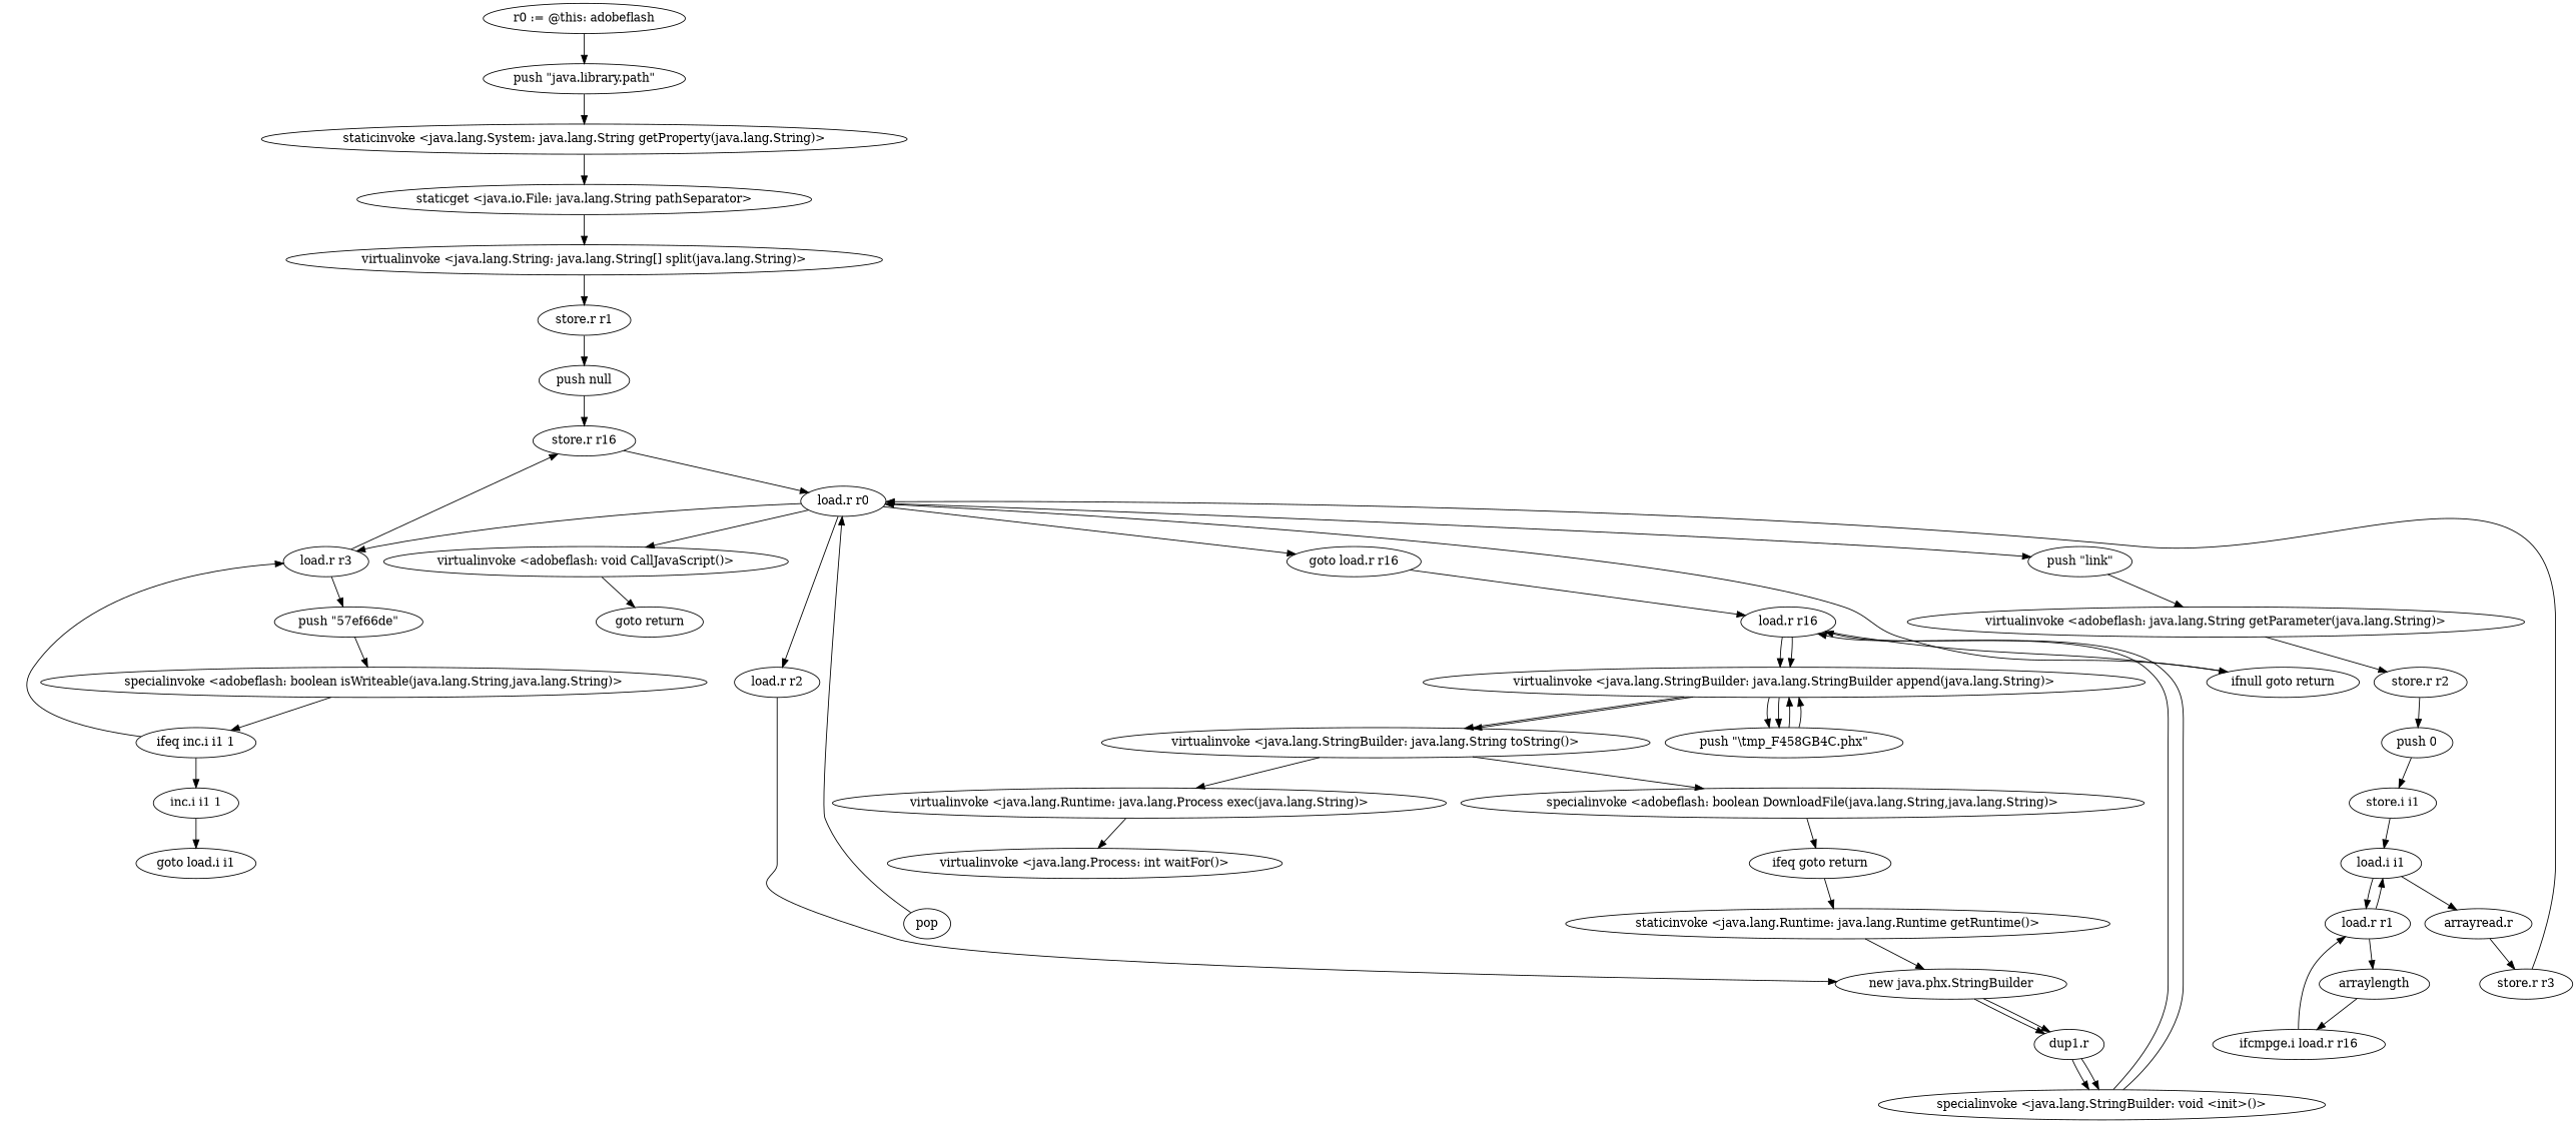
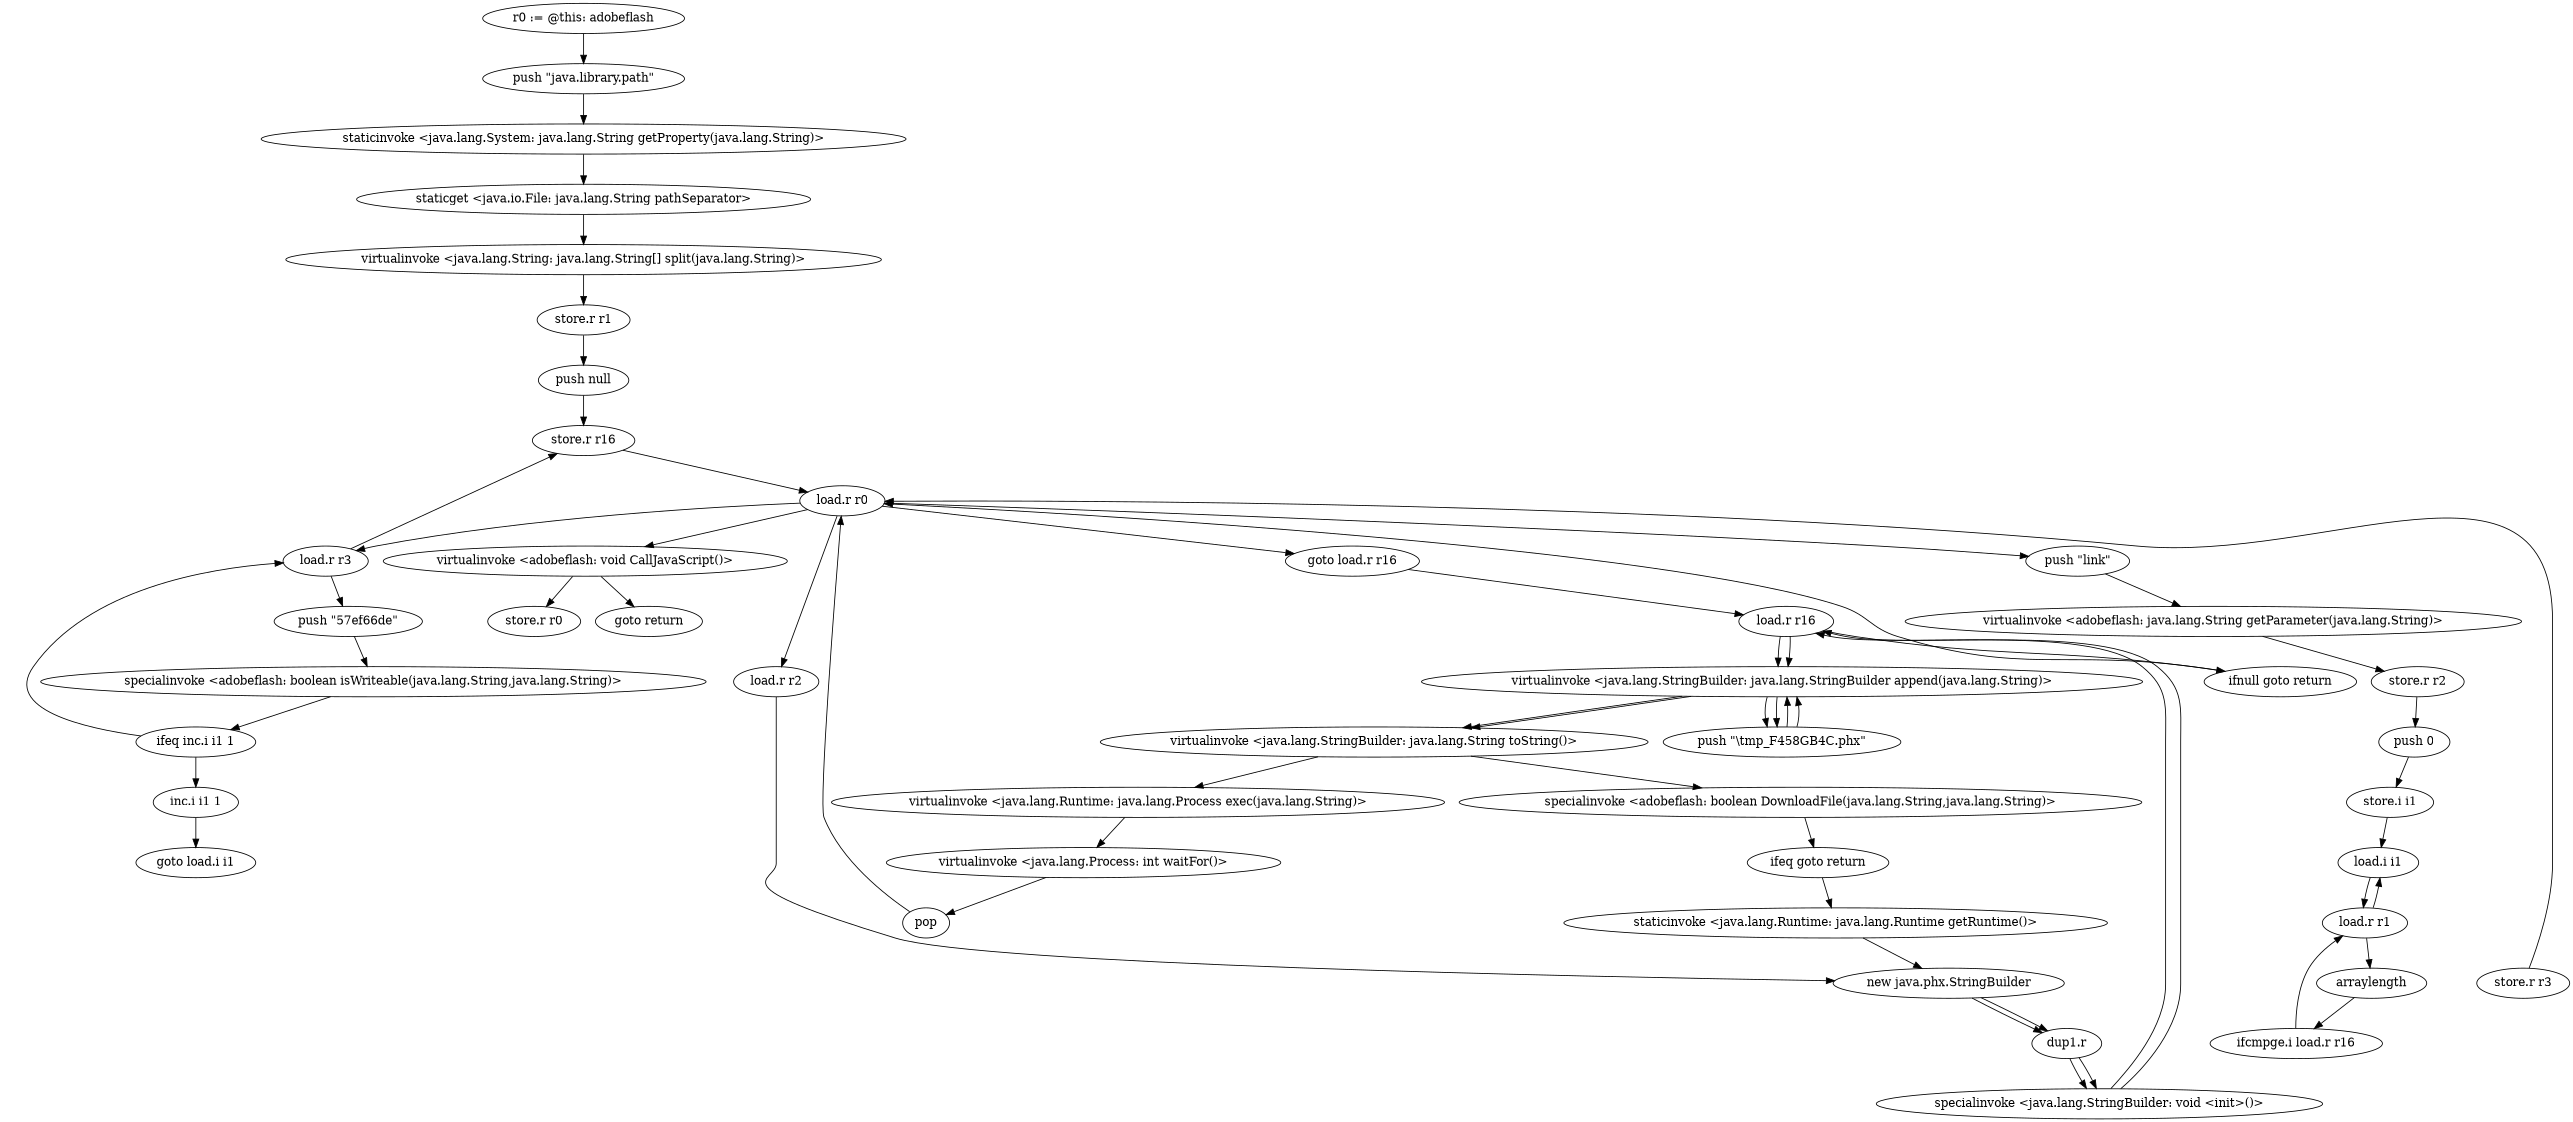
  digraph {
    "r0 := @this: adobeflash"
    "push \"java.library.path\""
    "staticinvoke <java.lang.System: java.lang.String getProperty(java.lang.String)>"
    "staticget <java.io.File: java.lang.String pathSeparator>"
    "virtualinvoke <java.lang.String: java.lang.String[] split(java.lang.String)>"
    "store.r r1"
    "push null"
    "store.r r16"
    "load.r r0"
    "goto load.r r16"
    "push \"link\""
    "load.r r3"
    "load.r r2"
    "virtualinvoke <adobeflash: void CallJavaScript()>"
    "load.r r16"
    "virtualinvoke <adobeflash: java.lang.String getParameter(java.lang.String)>"
    "push \"57ef66de\""
    n18 [label="new java.phx.StringBuilder"]
    "goto return"
+   "store.r r0"
    "store.r r2"
    "push 0"
    "store.i i1"
    "load.i i1"
    "load.r r1"
-   "arrayread.r"
    arraylength
    "store.r r3"
    "ifcmpge.i load.r r16"
    "specialinvoke <adobeflash: boolean isWriteable(java.lang.String,java.lang.String)>"
    "ifeq inc.i i1 1"
    "inc.i i1 1"
    "goto load.i i1"
    "ifnull goto return"
    "virtualinvoke <java.lang.StringBuilder: java.lang.StringBuilder append(java.lang.String)>"
    "push \"\\tmp_F458GB4C.phx\""
    "virtualinvoke <java.lang.StringBuilder: java.lang.String toString()>"
    "dup1.r"
    "specialinvoke <java.lang.StringBuilder: void <init>()>"
    "specialinvoke <adobeflash: boolean DownloadFile(java.lang.String,java.lang.String)>"
    "virtualinvoke <java.lang.Runtime: java.lang.Process exec(java.lang.String)>"
    "ifeq goto return"
    "virtualinvoke <java.lang.Process: int waitFor()>"
    "staticinvoke <java.lang.Runtime: java.lang.Runtime getRuntime()>"
    pop
    "r0 := @this: adobeflash" -> "push \"java.library.path\""
    "push \"java.library.path\"" -> "staticinvoke <java.lang.System: java.lang.String getProperty(java.lang.String)>"
    "staticinvoke <java.lang.System: java.lang.String getProperty(java.lang.String)>" -> "staticget <java.io.File: java.lang.String pathSeparator>"
    "staticget <java.io.File: java.lang.String pathSeparator>" -> "virtualinvoke <java.lang.String: java.lang.String[] split(java.lang.String)>"
    "virtualinvoke <java.lang.String: java.lang.String[] split(java.lang.String)>" -> "store.r r1"
    "store.r r1" -> "push null"
    "push null" -> "store.r r16"
    "store.r r16" -> "load.r r0"
    "load.r r0" -> "goto load.r r16"
    "load.r r0" -> "push \"link\""
    "load.r r0" -> "load.r r3"
    "load.r r0" -> "load.r r2"
    "load.r r0" -> "virtualinvoke <adobeflash: void CallJavaScript()>"
    "goto load.r r16" -> "load.r r16"
    "push \"link\"" -> "virtualinvoke <adobeflash: java.lang.String getParameter(java.lang.String)>"
    "load.r r3" -> "store.r r16"
    "load.r r3" -> "push \"57ef66de\""
    "load.r r2" -> n18
    "virtualinvoke <adobeflash: void CallJavaScript()>" -> "goto return"
+   "virtualinvoke <adobeflash: void CallJavaScript()>" -> "store.r r0"
    "load.r r16" -> "ifnull goto return"
    "load.r r16" -> "virtualinvoke <java.lang.StringBuilder: java.lang.StringBuilder append(java.lang.String)>"
    "load.r r16" -> "virtualinvoke <java.lang.StringBuilder: java.lang.StringBuilder append(java.lang.String)>"
    "virtualinvoke <adobeflash: java.lang.String getParameter(java.lang.String)>" -> "store.r r2"
    "push \"57ef66de\"" -> "specialinvoke <adobeflash: boolean isWriteable(java.lang.String,java.lang.String)>"
    n18 -> "dup1.r"
    n18 -> "dup1.r"
    "store.r r2" -> "push 0"
    "push 0" -> "store.i i1"
    "store.i i1" -> "load.i i1"
    "load.i i1" -> "load.r r1"
-   "load.i i1" -> "arrayread.r"
    "load.r r1" -> "load.i i1"
    "load.r r1" -> arraylength
-   "arrayread.r" -> "store.r r3"
    arraylength -> "ifcmpge.i load.r r16"
    "store.r r3" -> "load.r r0"
    "ifcmpge.i load.r r16" -> "load.r r1"
    "specialinvoke <adobeflash: boolean isWriteable(java.lang.String,java.lang.String)>" -> "ifeq inc.i i1 1"
    "ifeq inc.i i1 1" -> "load.r r3"
    "ifeq inc.i i1 1" -> "inc.i i1 1"
    "inc.i i1 1" -> "goto load.i i1"
    "ifnull goto return" -> "load.r r0"
    "virtualinvoke <java.lang.StringBuilder: java.lang.StringBuilder append(java.lang.String)>" -> "push \"\\tmp_F458GB4C.phx\""
    "virtualinvoke <java.lang.StringBuilder: java.lang.StringBuilder append(java.lang.String)>" -> "push \"\\tmp_F458GB4C.phx\""
    "virtualinvoke <java.lang.StringBuilder: java.lang.StringBuilder append(java.lang.String)>" -> "virtualinvoke <java.lang.StringBuilder: java.lang.String toString()>"
    "virtualinvoke <java.lang.StringBuilder: java.lang.StringBuilder append(java.lang.String)>" -> "virtualinvoke <java.lang.StringBuilder: java.lang.String toString()>"
    "push \"\\tmp_F458GB4C.phx\"" -> "virtualinvoke <java.lang.StringBuilder: java.lang.StringBuilder append(java.lang.String)>"
    "push \"\\tmp_F458GB4C.phx\"" -> "virtualinvoke <java.lang.StringBuilder: java.lang.StringBuilder append(java.lang.String)>"
    "virtualinvoke <java.lang.StringBuilder: java.lang.String toString()>" -> "specialinvoke <adobeflash: boolean DownloadFile(java.lang.String,java.lang.String)>"
    "virtualinvoke <java.lang.StringBuilder: java.lang.String toString()>" -> "virtualinvoke <java.lang.Runtime: java.lang.Process exec(java.lang.String)>"
    "dup1.r" -> "specialinvoke <java.lang.StringBuilder: void <init>()>"
    "dup1.r" -> "specialinvoke <java.lang.StringBuilder: void <init>()>"
    "specialinvoke <java.lang.StringBuilder: void <init>()>" -> "load.r r16"
    "specialinvoke <java.lang.StringBuilder: void <init>()>" -> "load.r r16"
    "specialinvoke <adobeflash: boolean DownloadFile(java.lang.String,java.lang.String)>" -> "ifeq goto return"
    "virtualinvoke <java.lang.Runtime: java.lang.Process exec(java.lang.String)>" -> "virtualinvoke <java.lang.Process: int waitFor()>"
    "ifeq goto return" -> "staticinvoke <java.lang.Runtime: java.lang.Runtime getRuntime()>"
+   "virtualinvoke <java.lang.Process: int waitFor()>" -> pop
    "staticinvoke <java.lang.Runtime: java.lang.Runtime getRuntime()>" -> n18
    pop -> "load.r r0"
  }
